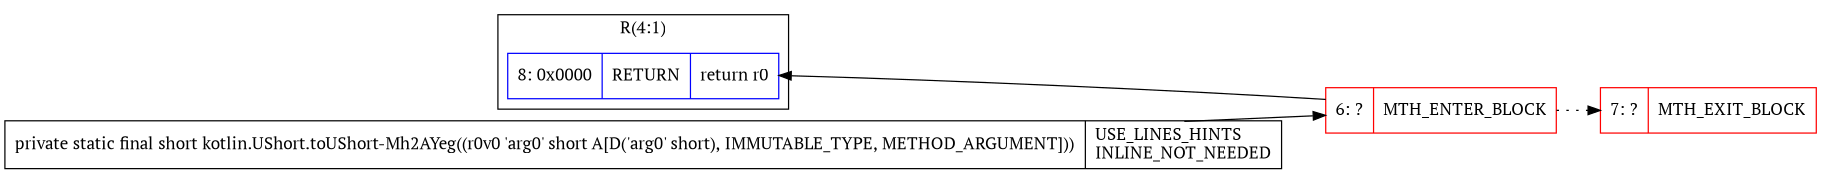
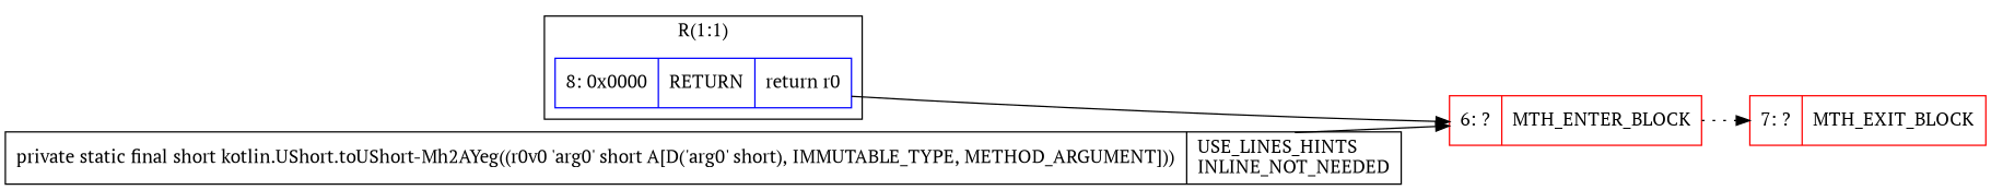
  digraph {
    fontname="PT Serif"
    rankdir=LR
    node [color=red fontname="PT Serif" shape=record]
    edge [fontname="PT Serif" style=solid]
    n1 [color=blue label="{8\:\ 0x0000|RETURN\l|return r0\l}"]
    n2 [label="{7\:\ ?|MTH_EXIT_BLOCK\l}"]
    n3 [label="{6\:\ ?|MTH_ENTER_BLOCK\l}"]
    n4 [label="{private static final short kotlin.UShort.toUShort\-Mh2AYeg((r0v0 'arg0' short A[D('arg0' short), IMMUTABLE_TYPE, METHOD_ARGUMENT]))  | USE_LINES_HINTS\lINLINE_NOT_NEEDED\l}" color=""]
    subgraph cluster_1 {
-     label="R(4:1)"
+     label="R(1:1)"
      n1
    }
-   n3 -> n1
+   n1 -> n3
    n3 -> n2 [style=dotted]
    n4 -> n3
  }
